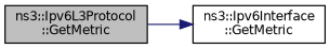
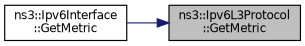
  digraph {
    rankdir=LR
    node [color=black fontname=Helvetica fontsize=10 shape=record style=filled]
    n1 [fillcolor=grey75 fontcolor=black height=0.2 label="ns3::Ipv6L3Protocol\l::GetMetric" width=0.4]
    n2 [fillcolor=white height=0.2 label="ns3::Ipv6Interface\l::GetMetric" width=0.4]
-   n1 -> n2 [color=midnightblue fontname=Helvetica fontsize=10 labelfontname=Helvetica labelfontsize=10 style=solid]
+   n2 -> n1 [color=midnightblue fontname=Helvetica fontsize=10 labelfontname=Helvetica labelfontsize=10 style=solid]
  }
